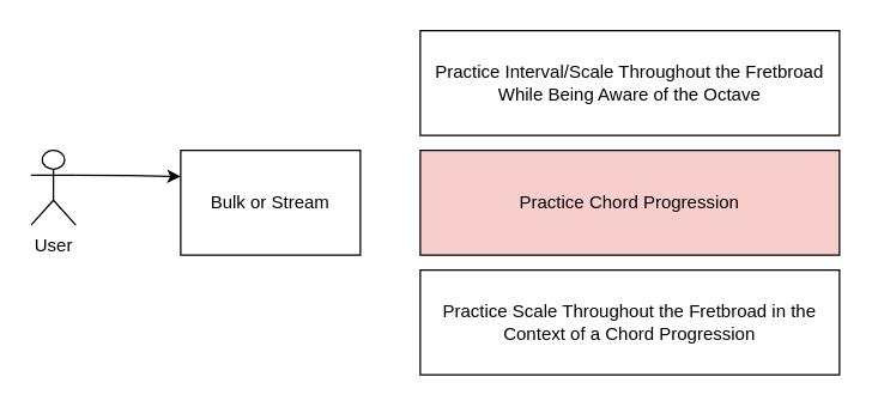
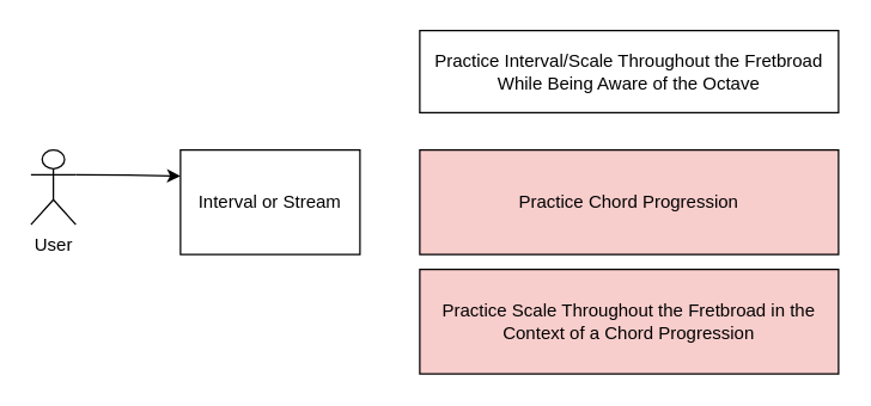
  <mxCell id="0" />
  <mxCell id="1" parent="0" />
  <mxCell id="2" style="edgeStyle=orthogonalEdgeStyle;rounded=0;orthogonalLoop=1;jettySize=auto;html=1;exitX=1;exitY=0.333;exitDx=0;exitDy=0;exitPerimeter=0;entryX=0;entryY=0.25;entryDx=0;entryDy=0;" parent="1" source="3" target="7" edge="1"><mxGeometry relative="1" as="geometry" /></mxCell>
  <mxCell id="3" value="User" style="shape=umlActor;verticalLabelPosition=bottom;verticalAlign=top;html=1;outlineConnect=0;" parent="1" vertex="1"><mxGeometry x="20" y="100" width="30" height="50" as="geometry" /></mxCell>
- <mxCell id="4" value="Practice Interval/Scale Throughout the Fretbroad While Being Aware of the Octave" style="rounded=0;whiteSpace=wrap;html=1;" parent="1" vertex="1"><mxGeometry x="280" y="20" width="280" height="70" as="geometry" /></mxCell>
+ <mxCell id="4" value="Practice Interval/Scale Throughout the Fretbroad While Being Aware of the Octave" style="rounded=0;whiteSpace=wrap;html=1;" parent="1" vertex="1"><mxGeometry x="280" y="20" width="280" height="55" as="geometry" /></mxCell>
  <mxCell id="5" value="Practice Chord Progression" style="rounded=0;whiteSpace=wrap;html=1;fillColor=#f8cecc;" parent="1" vertex="1"><mxGeometry x="280" y="100" width="280" height="70" as="geometry" /></mxCell>
- <mxCell id="6" value="Practice Scale Throughout the Fretbroad in the Context of a Chord Progression" style="rounded=0;whiteSpace=wrap;html=1;" parent="1" vertex="1"><mxGeometry x="280" y="180" width="280" height="70" as="geometry" /></mxCell>
- <mxCell id="7" value="Bulk or Stream" style="rounded=0;whiteSpace=wrap;html=1;" parent="1" vertex="1"><mxGeometry x="120" y="100" width="120" height="70" as="geometry" /></mxCell>
+ <mxCell id="6" value="Practice Scale Throughout the Fretbroad in the Context of a Chord Progression" style="rounded=0;whiteSpace=wrap;html=1;fillColor=#f8cecc;" parent="1" vertex="1"><mxGeometry x="280" y="180" width="280" height="70" as="geometry" /></mxCell>
+ <mxCell id="7" value="Interval or Stream" style="rounded=0;whiteSpace=wrap;html=1;" parent="1" vertex="1"><mxGeometry x="120" y="100" width="120" height="70" as="geometry" /></mxCell>
